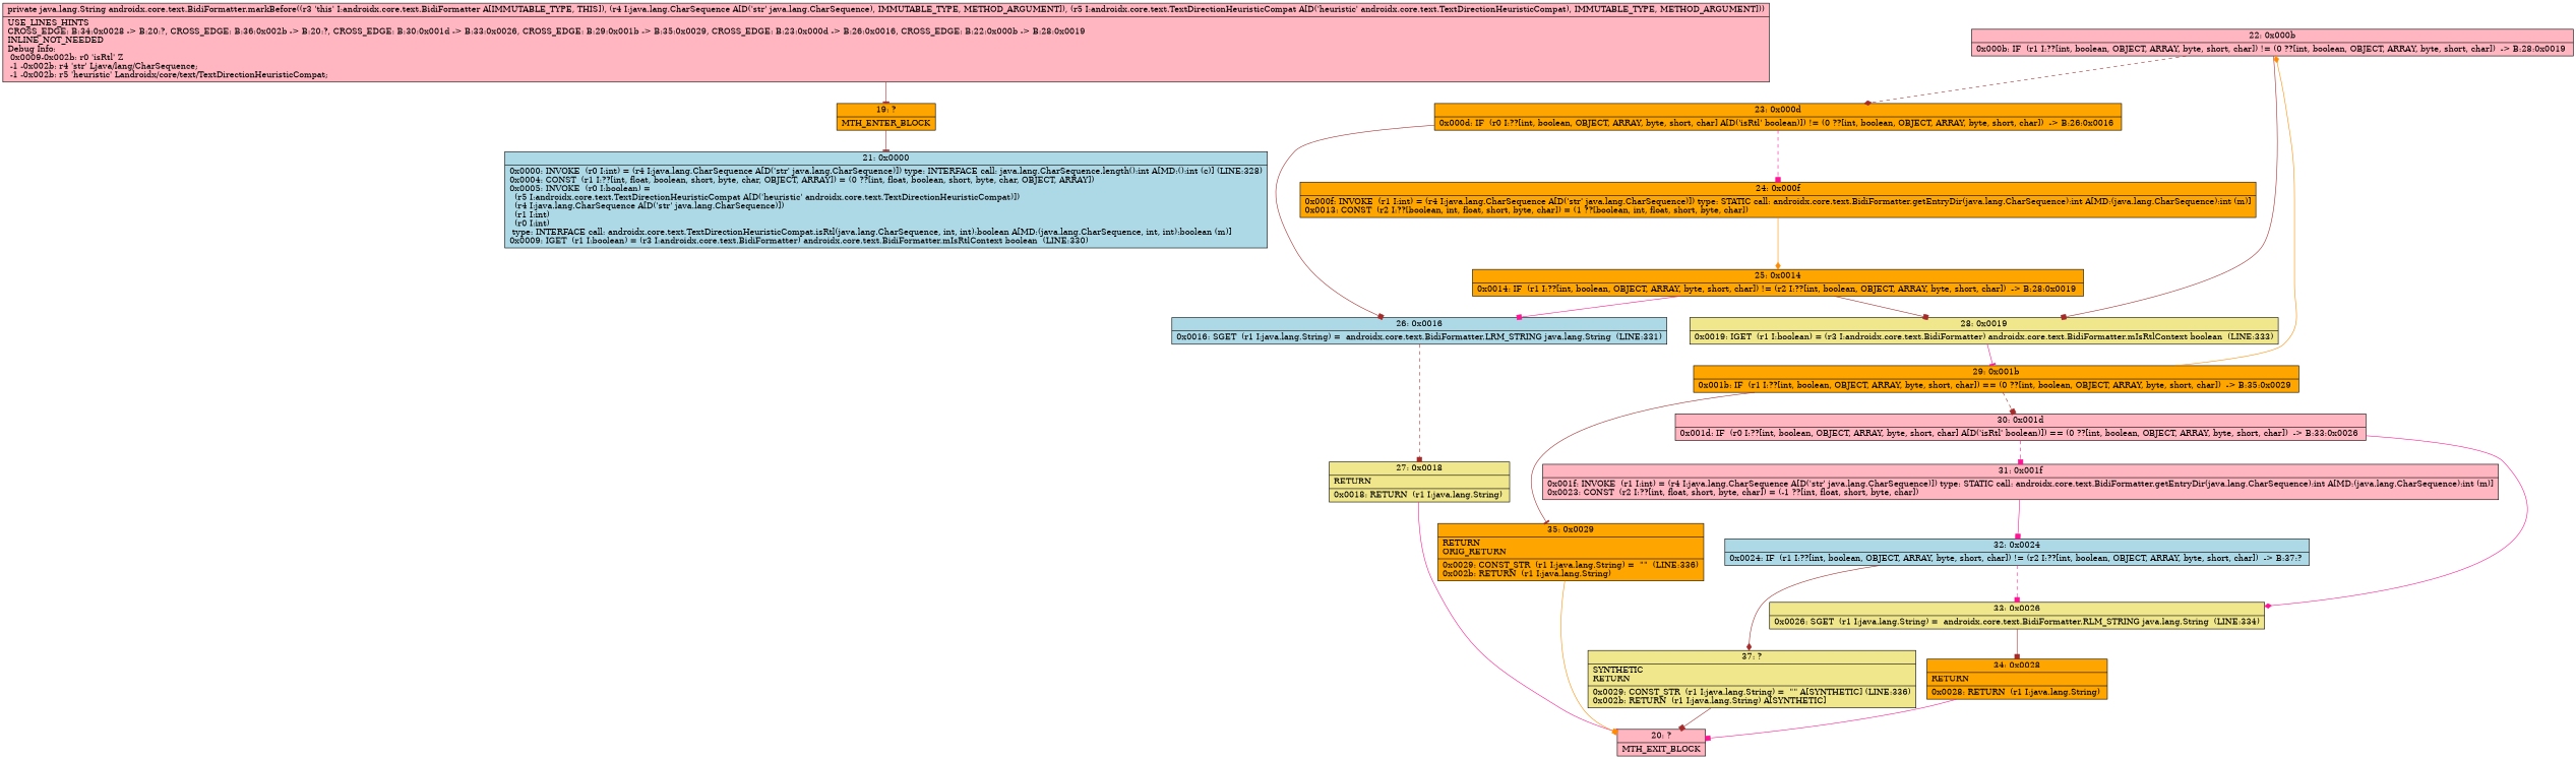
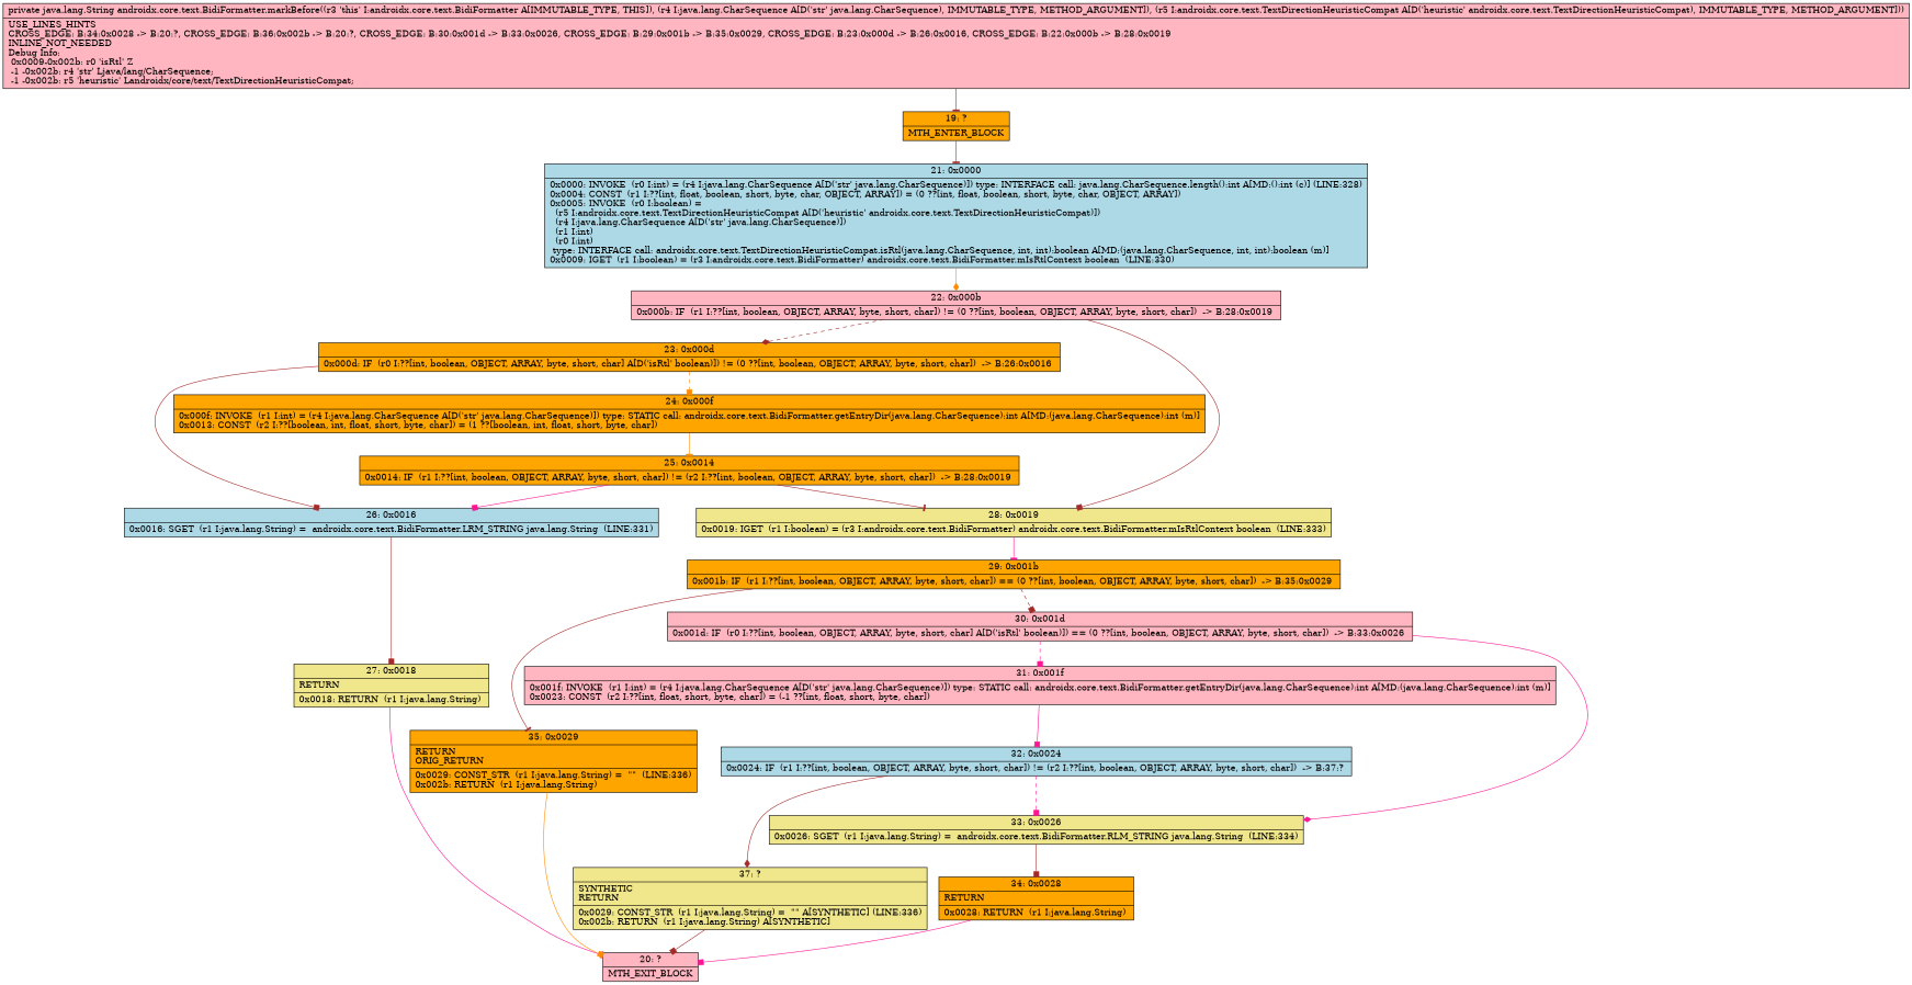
  digraph {
    node [fillcolor=orange shape=record style=filled]
    edge [arrowhead=box color=brown]
    n1 [label="{19\:\ ?|MTH_ENTER_BLOCK\l}"]
    n2 [fillcolor=lightblue label="{21\:\ 0x0000|0x0000: INVOKE  (r0 I:int) = (r4 I:java.lang.CharSequence A[D('str' java.lang.CharSequence)]) type: INTERFACE call: java.lang.CharSequence.length():int A[MD:():int (c)] (LINE:328)\l0x0004: CONST  (r1 I:??[int, float, boolean, short, byte, char, OBJECT, ARRAY]) = (0 ??[int, float, boolean, short, byte, char, OBJECT, ARRAY]) \l0x0005: INVOKE  (r0 I:boolean) = \l  (r5 I:androidx.core.text.TextDirectionHeuristicCompat A[D('heuristic' androidx.core.text.TextDirectionHeuristicCompat)])\l  (r4 I:java.lang.CharSequence A[D('str' java.lang.CharSequence)])\l  (r1 I:int)\l  (r0 I:int)\l type: INTERFACE call: androidx.core.text.TextDirectionHeuristicCompat.isRtl(java.lang.CharSequence, int, int):boolean A[MD:(java.lang.CharSequence, int, int):boolean (m)]\l0x0009: IGET  (r1 I:boolean) = (r3 I:androidx.core.text.BidiFormatter) androidx.core.text.BidiFormatter.mIsRtlContext boolean  (LINE:330)\l}"]
    n3 [fillcolor=lightpink label="{22\:\ 0x000b|0x000b: IF  (r1 I:??[int, boolean, OBJECT, ARRAY, byte, short, char]) != (0 ??[int, boolean, OBJECT, ARRAY, byte, short, char])  \-\> B:28:0x0019 \l}"]
    n4 [label="{23\:\ 0x000d|0x000d: IF  (r0 I:??[int, boolean, OBJECT, ARRAY, byte, short, char] A[D('isRtl' boolean)]) != (0 ??[int, boolean, OBJECT, ARRAY, byte, short, char])  \-\> B:26:0x0016 \l}"]
    n5 [fillcolor=khaki label="{28\:\ 0x0019|0x0019: IGET  (r1 I:boolean) = (r3 I:androidx.core.text.BidiFormatter) androidx.core.text.BidiFormatter.mIsRtlContext boolean  (LINE:333)\l}"]
    n6 [label="{24\:\ 0x000f|0x000f: INVOKE  (r1 I:int) = (r4 I:java.lang.CharSequence A[D('str' java.lang.CharSequence)]) type: STATIC call: androidx.core.text.BidiFormatter.getEntryDir(java.lang.CharSequence):int A[MD:(java.lang.CharSequence):int (m)]\l0x0013: CONST  (r2 I:??[boolean, int, float, short, byte, char]) = (1 ??[boolean, int, float, short, byte, char]) \l}"]
    n7 [fillcolor=lightblue label="{26\:\ 0x0016|0x0016: SGET  (r1 I:java.lang.String) =  androidx.core.text.BidiFormatter.LRM_STRING java.lang.String  (LINE:331)\l}"]
    n8 [label="{29\:\ 0x001b|0x001b: IF  (r1 I:??[int, boolean, OBJECT, ARRAY, byte, short, char]) == (0 ??[int, boolean, OBJECT, ARRAY, byte, short, char])  \-\> B:35:0x0029 \l}"]
    n9 [label="{25\:\ 0x0014|0x0014: IF  (r1 I:??[int, boolean, OBJECT, ARRAY, byte, short, char]) != (r2 I:??[int, boolean, OBJECT, ARRAY, byte, short, char])  \-\> B:28:0x0019 \l}"]
    n10 [fillcolor=khaki label="{27\:\ 0x0018|RETURN\l|0x0018: RETURN  (r1 I:java.lang.String) \l}"]
    n11 [fillcolor=lightpink label="{20\:\ ?|MTH_EXIT_BLOCK\l}"]
    n12 [fillcolor=lightpink label="{30\:\ 0x001d|0x001d: IF  (r0 I:??[int, boolean, OBJECT, ARRAY, byte, short, char] A[D('isRtl' boolean)]) == (0 ??[int, boolean, OBJECT, ARRAY, byte, short, char])  \-\> B:33:0x0026 \l}"]
    n13 [label="{35\:\ 0x0029|RETURN\lORIG_RETURN\l|0x0029: CONST_STR  (r1 I:java.lang.String) =  \"\"  (LINE:336)\l0x002b: RETURN  (r1 I:java.lang.String) \l}"]
    n14 [fillcolor=lightpink label="{31\:\ 0x001f|0x001f: INVOKE  (r1 I:int) = (r4 I:java.lang.CharSequence A[D('str' java.lang.CharSequence)]) type: STATIC call: androidx.core.text.BidiFormatter.getEntryDir(java.lang.CharSequence):int A[MD:(java.lang.CharSequence):int (m)]\l0x0023: CONST  (r2 I:??[int, float, short, byte, char]) = (\-1 ??[int, float, short, byte, char]) \l}"]
    n15 [fillcolor=khaki label="{33\:\ 0x0026|0x0026: SGET  (r1 I:java.lang.String) =  androidx.core.text.BidiFormatter.RLM_STRING java.lang.String  (LINE:334)\l}"]
    n16 [fillcolor=lightblue label="{32\:\ 0x0024|0x0024: IF  (r1 I:??[int, boolean, OBJECT, ARRAY, byte, short, char]) != (r2 I:??[int, boolean, OBJECT, ARRAY, byte, short, char])  \-\> B:37:? \l}"]
    n17 [label="{34\:\ 0x0028|RETURN\l|0x0028: RETURN  (r1 I:java.lang.String) \l}"]
    n18 [fillcolor=khaki label="{37\:\ ?|SYNTHETIC\lRETURN\l|0x0029: CONST_STR  (r1 I:java.lang.String) =  \"\" A[SYNTHETIC] (LINE:336)\l0x002b: RETURN  (r1 I:java.lang.String) A[SYNTHETIC]\l}"]
    n19 [fillcolor=lightpink label="{private java.lang.String androidx.core.text.BidiFormatter.markBefore((r3 'this' I:androidx.core.text.BidiFormatter A[IMMUTABLE_TYPE, THIS]), (r4 I:java.lang.CharSequence A[D('str' java.lang.CharSequence), IMMUTABLE_TYPE, METHOD_ARGUMENT]), (r5 I:androidx.core.text.TextDirectionHeuristicCompat A[D('heuristic' androidx.core.text.TextDirectionHeuristicCompat), IMMUTABLE_TYPE, METHOD_ARGUMENT]))  | USE_LINES_HINTS\lCROSS_EDGE: B:34:0x0028 \-\> B:20:?, CROSS_EDGE: B:36:0x002b \-\> B:20:?, CROSS_EDGE: B:30:0x001d \-\> B:33:0x0026, CROSS_EDGE: B:29:0x001b \-\> B:35:0x0029, CROSS_EDGE: B:23:0x000d \-\> B:26:0x0016, CROSS_EDGE: B:22:0x000b \-\> B:28:0x0019\lINLINE_NOT_NEEDED\lDebug Info:\l  0x0009\-0x002b: r0 'isRtl' Z\l  \-1 \-0x002b: r4 'str' Ljava\/lang\/CharSequence;\l  \-1 \-0x002b: r5 'heuristic' Landroidx\/core\/text\/TextDirectionHeuristicCompat;\l}"]
    n1 -> n2 [arrowhead=tee]
-   n8 -> n3 [arrowhead=diamond color=darkorange]
+   n2 -> n3 [arrowhead=diamond color=darkorange]
    n3 -> n4 [arrowhead=diamond style=dashed]
    n3 -> n5
-   n4 -> n6 [color=deeppink style=dashed]
+   n4 -> n6 [color=darkorange style=dashed]
    n4 -> n7
    n5 -> n8 [arrowhead=tee color=deeppink]
-   n6 -> n9 [arrowhead=diamond color=darkorange]
-   n7 -> n10 [style=dashed]
+   n6 -> n9 [arrowhead=tee color=darkorange]
+   n7 -> n10
    n8 -> n12 [style=dashed]
    n8 -> n13 [arrowhead=tee]
-   n9 -> n5
+   n9 -> n5 [arrowhead=tee]
    n9 -> n7 [color=deeppink style=solid]
    n10 -> n11 [arrowhead=tee color=deeppink]
    n12 -> n14 [color=deeppink style=dashed]
    n12 -> n15 [arrowhead=diamond color=deeppink]
    n13 -> n11 [color=darkorange]
    n14 -> n16 [color=deeppink]
    n15 -> n17
    n16 -> n15 [color=deeppink style=dashed]
    n16 -> n18 [arrowhead=diamond]
    n17 -> n11 [color=deeppink]
    n18 -> n11
    n19 -> n1 [arrowhead=tee]
  }
